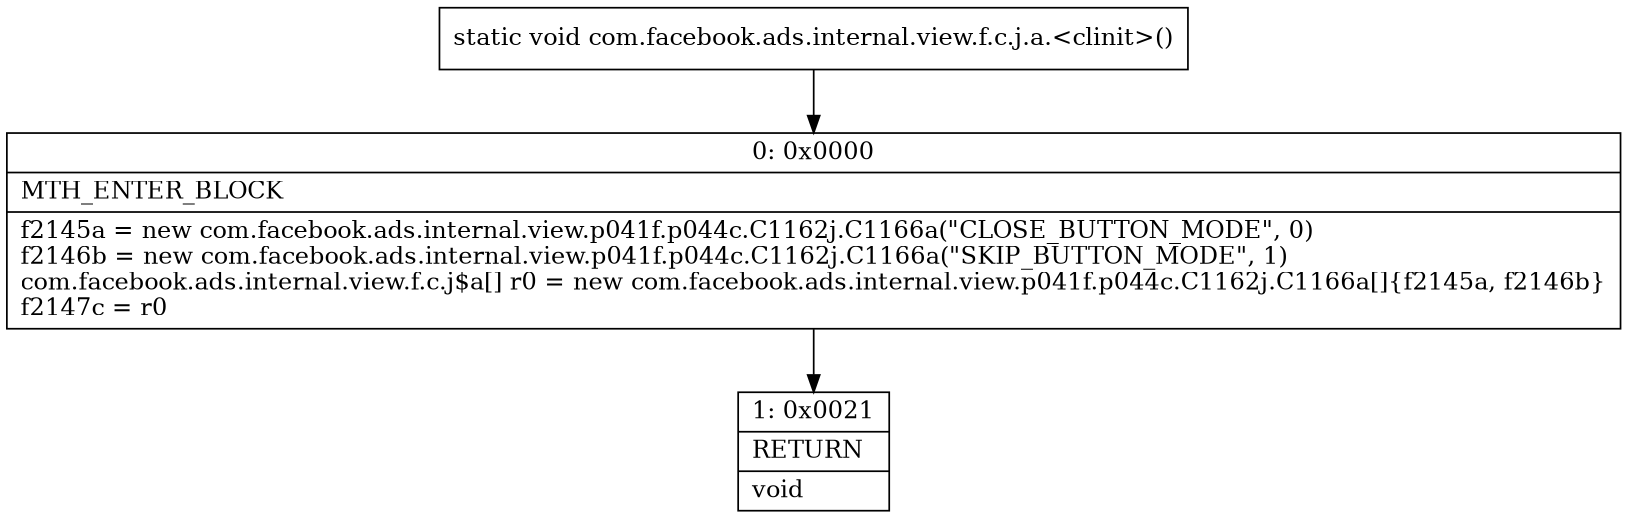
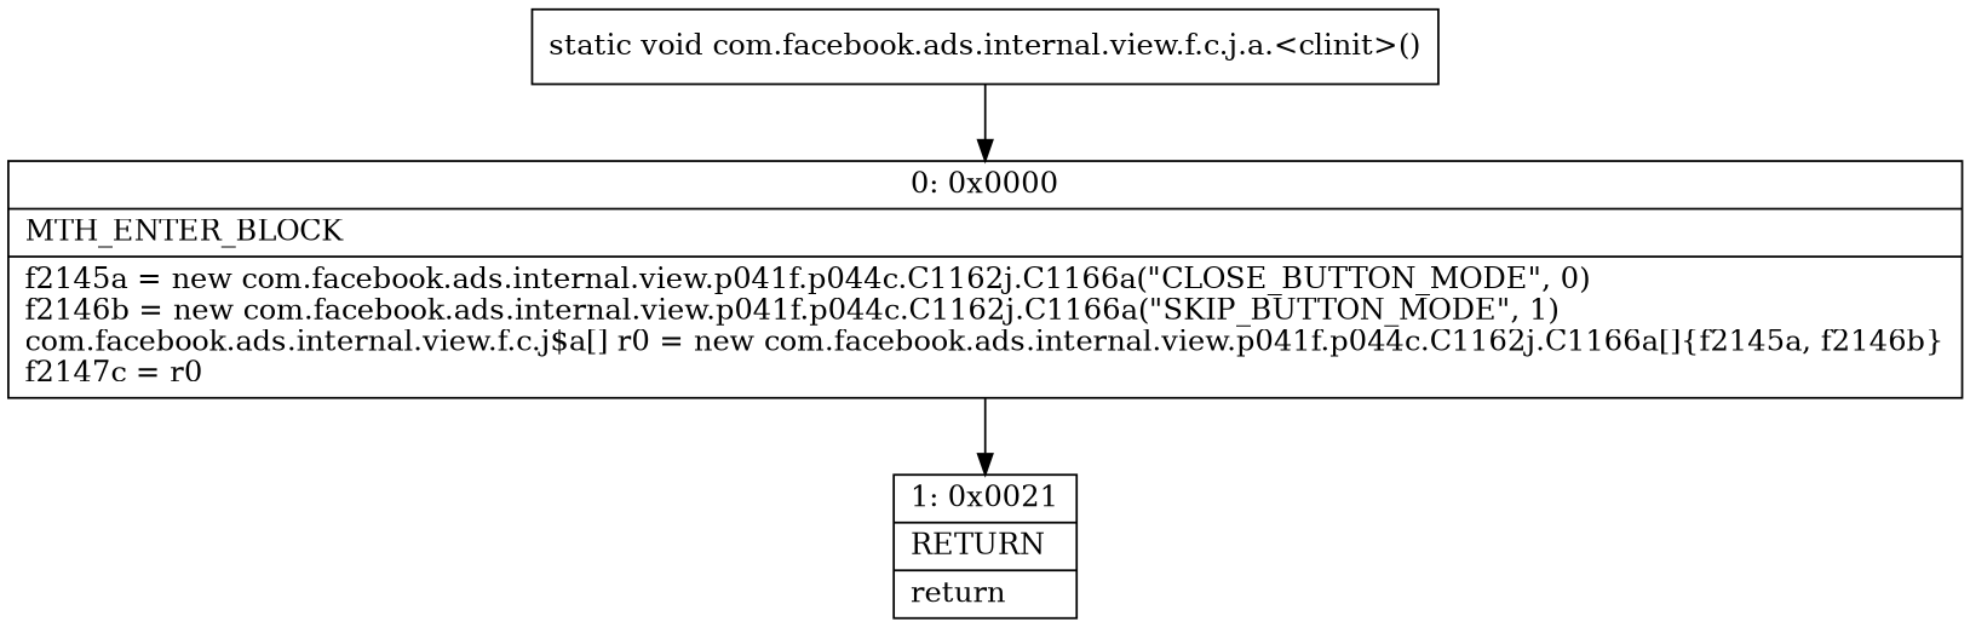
  digraph {
    node [shape=record]
    n1 [label="{0\:\ 0x0000|MTH_ENTER_BLOCK\l|f2145a = new com.facebook.ads.internal.view.p041f.p044c.C1162j.C1166a(\"CLOSE_BUTTON_MODE\", 0)\lf2146b = new com.facebook.ads.internal.view.p041f.p044c.C1162j.C1166a(\"SKIP_BUTTON_MODE\", 1)\lcom.facebook.ads.internal.view.f.c.j$a[] r0 = new com.facebook.ads.internal.view.p041f.p044c.C1162j.C1166a[]\{f2145a, f2146b\}\lf2147c = r0\l}"]
-   n2 [label="{1\:\ 0x0021|RETURN\l|void\l}"]
+   n2 [label="{1\:\ 0x0021|RETURN\l|return\l}"]
    n3 [label="{static void com.facebook.ads.internal.view.f.c.j.a.\<clinit\>() }"]
    n1 -> n2
    n3 -> n1
  }
